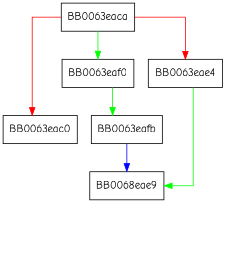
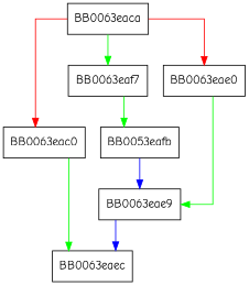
  digraph {
    fontname="Comic Neue"
    splines=ortho
    node [fontname="Comic Neue" shape=box]
    edge [color=green fontname="Comic Neue"]
    BB0063eac0
+   BB0063eaec
    BB0063eaca
-   BB0063eaf0
-   BB0063eae4
-   BB0063eafb
-   BB0063eae9 [label=BB0068eae9]
+   BB0063eaf0 [label=BB0063eaf7]
+   BB0063eae4 [label=BB0063eae0]
+   BB0063eafb [label=BB0053eafb]
+   BB0063eae9
+   BB0063eac0 -> BB0063eaec
    BB0063eaca -> BB0063eac0 [color=red]
    BB0063eaca -> BB0063eaf0
    BB0063eaca -> BB0063eae4 [color=red]
    BB0063eaf0 -> BB0063eafb
    BB0063eae4 -> BB0063eae9
    BB0063eafb -> BB0063eae9 [color=blue]
+   BB0063eae9 -> BB0063eaec [color=blue]
  }
